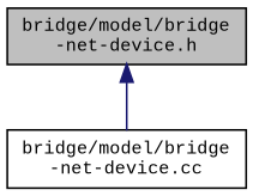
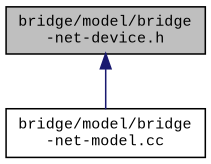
  digraph {
    fontname="Liberation Mono"
    node [color=black fontname="Liberation Mono" fontsize=10 shape=record style=filled]
    n1 [fillcolor=grey75 fontcolor=black height=0.2 label="bridge/model/bridge\l-net-device.h" width=0.4]
-   n2 [fillcolor=white height=0.2 label="bridge/model/bridge\l-net-device.cc" width=0.4]
+   n2 [fillcolor=white height=0.2 label="bridge/model/bridge\l-net-model.cc" width=0.4]
    n1 -> n2 [color=midnightblue dir=back fontname="Liberation Mono" fontsize=10 labelfontname=Helvetica labelfontsize=10 style=solid]
  }
